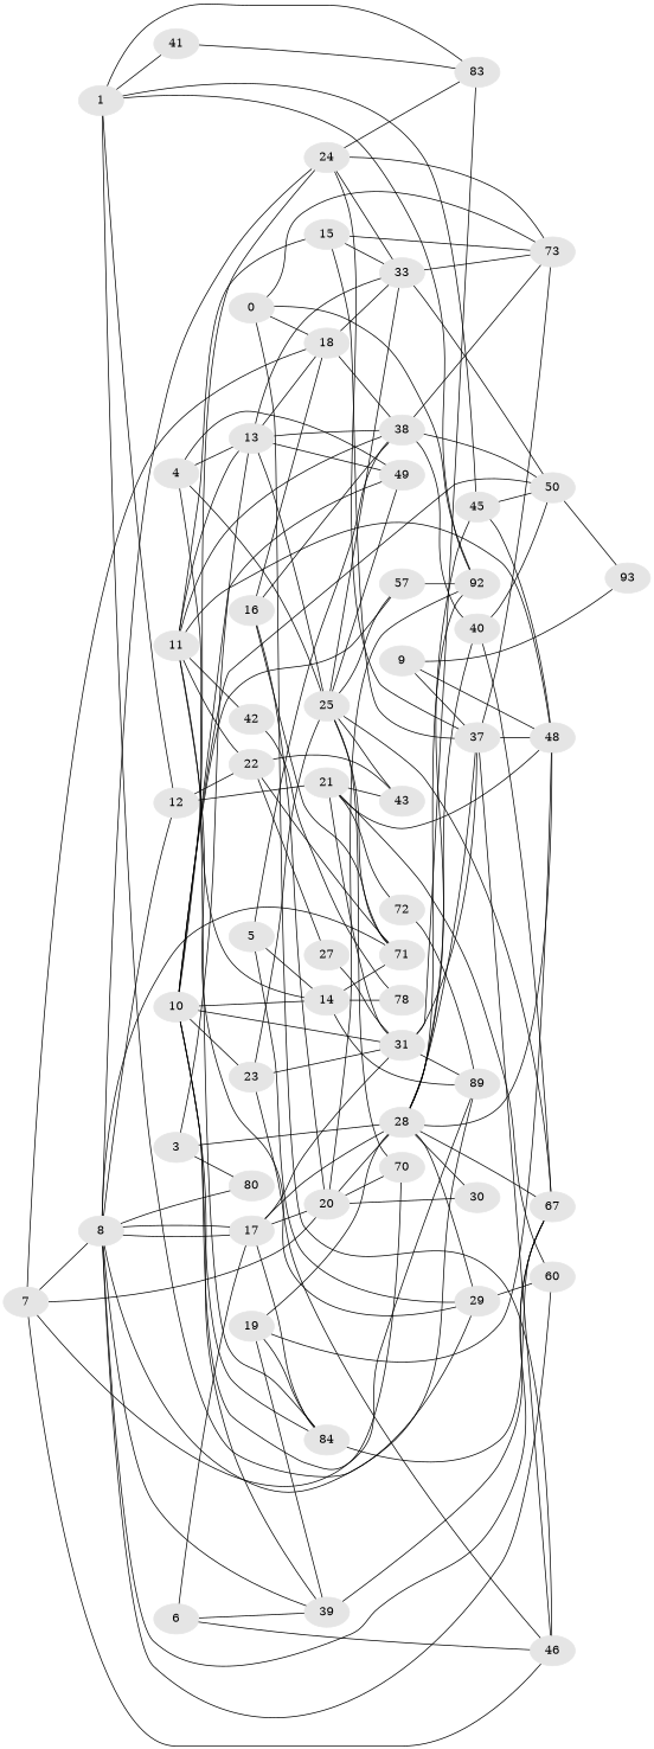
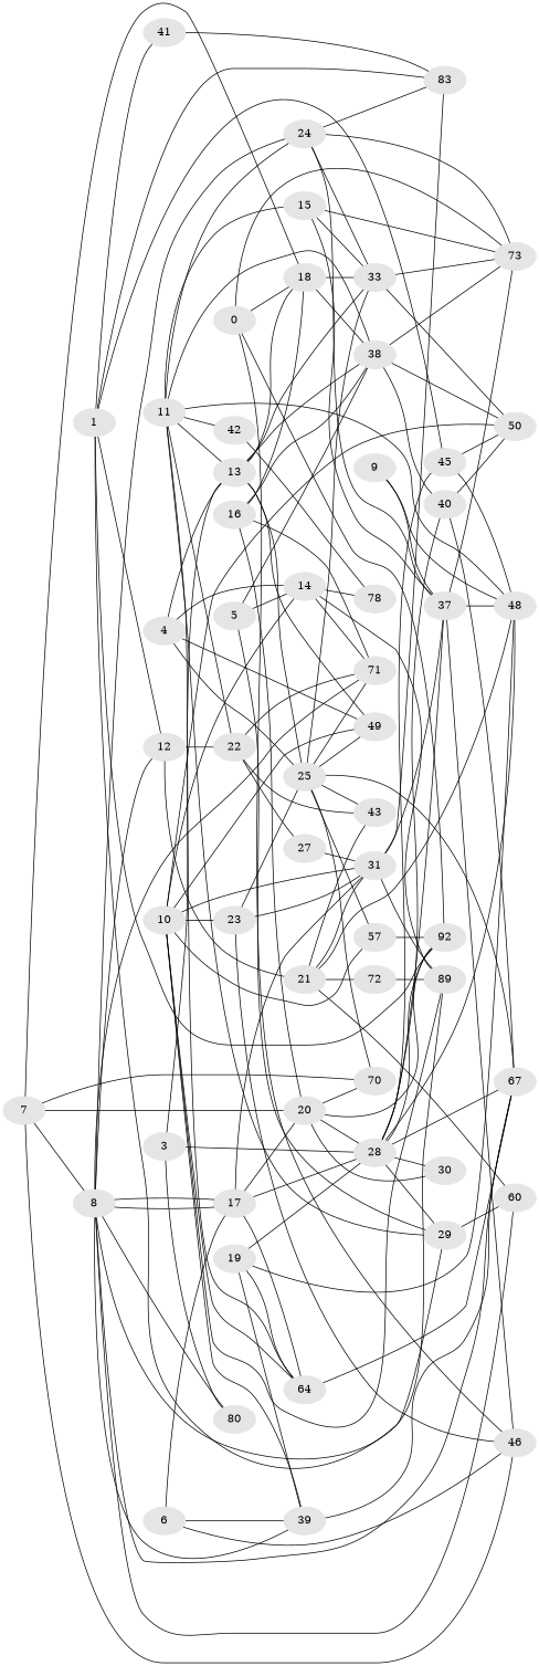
  graph {
    rankdir=LR
    node [color=gray90 style=filled]
    1 [super="+74"]
    12 [super="+34"]
    29 [super="+61"]
    41
    45 [super="+88"]
    83 [super="+85"]
    92
    22 [super="+35"]
    21 [super="+56"]
    60
    48 [super="+54"]
    50 [super="+84"]
    18 [super="+55"]
    38 [super="+77"]
    33 [super="+58"]
    n16 [label=0]
    46 [super="+68"]
    73 [super="+87"]
    13 [super="+51"]
    25 [super="+90"]
    49 [super="+76"]
    3
    28 [super="+66"]
    80
    67 [super="+79"]
    37 [super="+63"]
    30
    40
    4 [super="+59"]
    14 [super="+36"]
    71
    89 [super="+91"]
    78
    70
    57
    43
    5
    17 [super="+44"]
    20 [super="+75"]
    31 [super="+62"]
-   64 [label=84]
+   64
    6
    39 [super="+47"]
    7 [super="+86"]
    8 [super="+65"]
    24 [super="+81"]
    9
-   93
    10 [super="+26"]
    23 [super="+52"]
    11 [super="+32"]
    15 [super="+82"]
    42
    27
    72
    16 [super="+69"]
    19 [super="+53"]
    1 -- 12
    1 -- 29
    1 -- 41
    1 -- 45
    1 -- 83
    1 -- 92
    12 -- 22
    12 -- 21 [weight=2]
    29 -- 60
    41 -- 83
    45 -- 48
    45 -- 50
    22 -- 71
    22 -- 43
    22 -- 27
    21 -- 60 [weight=2]
    21 -- 48
    21 -- 43
    21 -- 31
    21 -- 72
-   50 -- 93
    18 -- 38
    18 -- 33
    38 -- 50
    38 -- 73
    38 -- 40
    33 -- 50
    33 -- 73
    n16 -- 92
    n16 -- 18
    n16 -- 46
    n16 -- 73
    13 -- 18
    13 -- 38
    13 -- 33
    13 -- 25
    13 -- 49
    25 -- 33
    25 -- 49
    25 -- 67
    25 -- 71
    25 -- 70
    25 -- 57
    25 -- 43
    3 -- 13
    3 -- 28
    3 -- 80
    28 -- 29
    28 -- 45
    28 -- 92
    28 -- 48
    28 -- 67
    28 -- 37
    28 -- 30
    28 -- 40
    37 -- 48
    37 -- 46
    37 -- 73
    40 -- 50
    40 -- 67
    4 -- 13
    4 -- 25
    4 -- 49
    4 -- 14
    14 -- 71
    14 -- 89
    14 -- 78 [weight=2]
    57 -- 92
    5 -- 29
    5 -- 38
    5 -- 14
    17 -- 28
    17 -- 20
    17 -- 31
    17 -- 64
    20 -- 92
    20 -- 28
    20 -- 30
    20 -- 70
    31 -- 83
    31 -- 37
    31 -- 89
    64 -- 67
    6 -- 46
    6 -- 17
    6 -- 39
    39 -- 67
    7 -- 18
    7 -- 46
    7 -- 70
    7 -- 20
    7 -- 8
    8 -- 12
    8 -- 60
    8 -- 80
    8 -- 67
    8 -- 71
    8 -- 89
    8 -- 17
    8 -- 17
    8 -- 39
    8 -- 24
    24 -- 83
    24 -- 33
    24 -- 73
    24 -- 37
    9 -- 48
    9 -- 37
-   9 -- 93
    10 -- 50
    10 -- 49
    10 -- 14
    10 -- 89
    10 -- 57
    10 -- 31
    10 -- 64
    10 -- 39
    10 -- 23
    23 -- 46
    23 -- 25
    23 -- 31
    11 -- 29
    11 -- 22
    11 -- 48
    11 -- 38
    11 -- 13
    11 -- 64
-   10 -- 24 [weight=2]
+   11 -- 24 [weight=2]
    11 -- 15
    11 -- 42
    15 -- 33
    15 -- 73
    15 -- 37
    42 -- 78
    27 -- 31
    72 -- 89
    16 -- 18
    16 -- 38
    16 -- 71
    16 -- 20
    19 -- 48
    19 -- 28
    19 -- 64
    19 -- 39
  }
